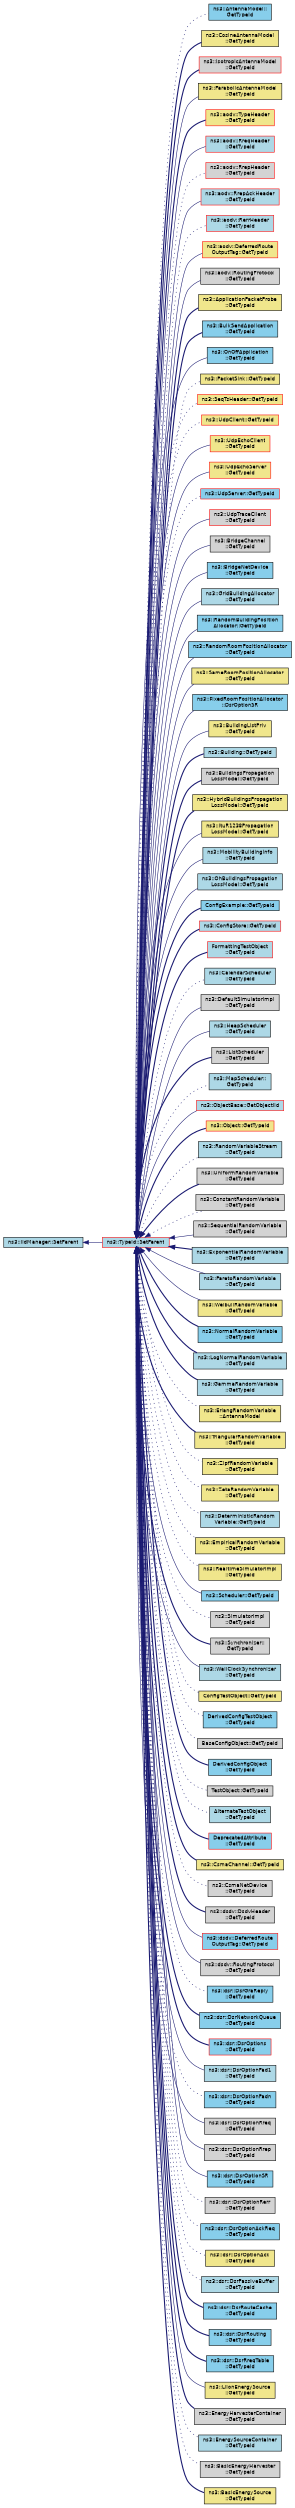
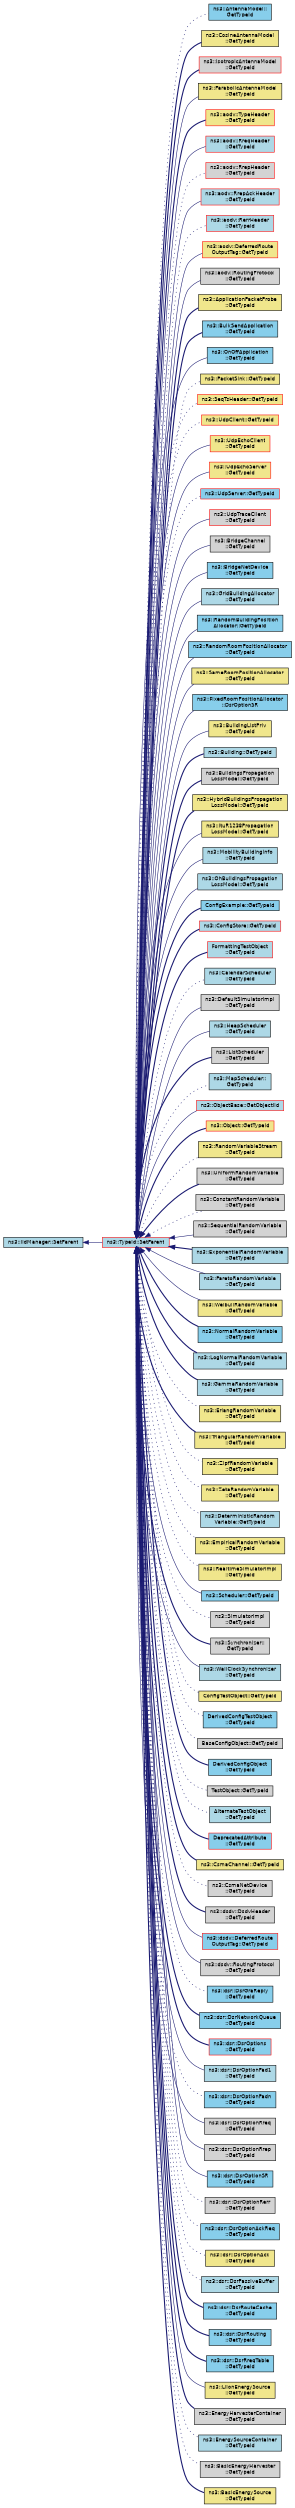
  digraph {
    rankdir=LR
    node [color=black fillcolor=khaki fontname=Helvetica fontsize=10 shape=record style=filled]
    edge [color=midnightblue dir=back fontname=Helvetica fontsize=10 labelfontname=Helvetica labelfontsize=10 style=solid]
    n1 [fillcolor=lightblue fontcolor=black height=0.2 label="ns3::IidManager::SetParent" width=0.4]
    n2 [color=red fillcolor=lightblue height=0.2 label="ns3::TypeId::SetParent" width=0.4]
    n3 [fillcolor=skyblue height=0.2 label="ns3::AntennaModel::\lGetTypeId" width=0.4]
    n4 [height=0.2 label="ns3::CosineAntennaModel\l::GetTypeId" width=0.4]
    n5 [color=red fillcolor=lightgrey height=0.2 label="ns3::IsotropicAntennaModel\l::GetTypeId" width=0.4]
    n6 [height=0.2 label="ns3::ParabolicAntennaModel\l::GetTypeId" width=0.4]
    n7 [color=red height=0.2 label="ns3::aodv::TypeHeader\l::GetTypeId" width=0.4]
    n8 [color=red fillcolor=lightblue height=0.2 label="ns3::aodv::RreqHeader\l::GetTypeId" width=0.4]
    n9 [color=red fillcolor=lightgrey height=0.2 label="ns3::aodv::RrepHeader\l::GetTypeId" width=0.4]
    n10 [color=red fillcolor=lightblue height=0.2 label="ns3::aodv::RrepAckHeader\l::GetTypeId" width=0.4]
    n11 [color=red fillcolor=lightblue height=0.2 label="ns3::aodv::RerrHeader\l::GetTypeId" width=0.4]
    n12 [color=red height=0.2 label="ns3::aodv::DeferredRoute\lOutputTag::GetTypeId" width=0.4]
    n13 [fillcolor=lightgrey height=0.2 label="ns3::aodv::RoutingProtocol\l::GetTypeId" width=0.4]
    n14 [height=0.2 label="ns3::ApplicationPacketProbe\l::GetTypeId" width=0.4]
    n15 [fillcolor=skyblue height=0.2 label="ns3::BulkSendApplication\l::GetTypeId" width=0.4]
    n16 [fillcolor=skyblue height=0.2 label="ns3::OnOffApplication\l::GetTypeId" width=0.4]
    n17 [height=0.2 label="ns3::PacketSink::GetTypeId" width=0.4]
    n18 [color=red height=0.2 label="ns3::SeqTsHeader::GetTypeId" width=0.4]
    n19 [color=red height=0.2 label="ns3::UdpClient::GetTypeId" width=0.4]
    n20 [color=red height=0.2 label="ns3::UdpEchoClient\l::GetTypeId" width=0.4]
    n21 [color=red height=0.2 label="ns3::UdpEchoServer\l::GetTypeId" width=0.4]
    n22 [color=red fillcolor=skyblue height=0.2 label="ns3::UdpServer::GetTypeId" width=0.4]
    n23 [color=red fillcolor=lightgrey height=0.2 label="ns3::UdpTraceClient\l::GetTypeId" width=0.4]
    n24 [fillcolor=lightgrey height=0.2 label="ns3::BridgeChannel\l::GetTypeId" width=0.4]
    n25 [fillcolor=skyblue height=0.2 label="ns3::BridgeNetDevice\l::GetTypeId" width=0.4]
    n26 [fillcolor=lightblue height=0.2 label="ns3::GridBuildingAllocator\l::GetTypeId" width=0.4]
    n27 [fillcolor=skyblue height=0.2 label="ns3::RandomBuildingPosition\lAllocator::GetTypeId" width=0.4]
    n28 [fillcolor=skyblue height=0.2 label="ns3::RandomRoomPositionAllocator\l::GetTypeId" width=0.4]
    n29 [height=0.2 label="ns3::SameRoomPositionAllocator\l::GetTypeId" width=0.4]
    n30 [fillcolor=skyblue height=0.2 label="ns3::FixedRoomPositionAllocator\l::DsrOptionSR" width=0.4]
    n31 [height=0.2 label="ns3::BuildingListPriv\l::GetTypeId" width=0.4]
    n32 [fillcolor=lightblue height=0.2 label="ns3::Building::GetTypeId" width=0.4]
    n33 [fillcolor=lightgrey height=0.2 label="ns3::BuildingsPropagation\lLossModel::GetTypeId" width=0.4]
    n34 [height=0.2 label="ns3::HybridBuildingsPropagation\lLossModel::GetTypeId" width=0.4]
    n35 [height=0.2 label="ns3::ItuR1238Propagation\lLossModel::GetTypeId" width=0.4]
    n36 [fillcolor=lightblue height=0.2 label="ns3::MobilityBuildingInfo\l::GetTypeId" width=0.4]
    n37 [fillcolor=lightblue height=0.2 label="ns3::OhBuildingsPropagation\lLossModel::GetTypeId" width=0.4]
    n38 [fillcolor=skyblue height=0.2 label="ConfigExample::GetTypeId" width=0.4]
    n39 [color=red fillcolor=lightblue height=0.2 label="ns3::ConfigStore::GetTypeId" width=0.4]
    n40 [color=red fillcolor=lightblue height=0.2 label="FormattingTestObject\l::GetTypeId" width=0.4]
    n41 [fillcolor=lightblue height=0.2 label="ns3::CalendarScheduler\l::GetTypeId" width=0.4]
    n42 [fillcolor=lightgrey height=0.2 label="ns3::DefaultSimulatorImpl\l::GetTypeId" width=0.4]
    n43 [fillcolor=lightblue height=0.2 label="ns3::HeapScheduler\l::GetTypeId" width=0.4]
    n44 [fillcolor=lightgrey height=0.2 label="ns3::ListScheduler\l::GetTypeId" width=0.4]
    n45 [fillcolor=lightblue height=0.2 label="ns3::MapScheduler::\lGetTypeId" width=0.4]
    n46 [color=red fillcolor=lightblue height=0.2 label="ns3::ObjectBase::GetObjectIid" width=0.4]
    n47 [color=red height=0.2 label="ns3::Object::GetTypeId" width=0.4]
-   n48 [fillcolor=lightblue height=0.2 label="ns3::RandomVariableStream\l::GetTypeId" width=0.4]
+   n48 [height=0.2 label="ns3::RandomVariableStream\l::GetTypeId" width=0.4]
    n49 [fillcolor=lightgrey height=0.2 label="ns3::UniformRandomVariable\l::GetTypeId" width=0.4]
    n50 [fillcolor=lightgrey height=0.2 label="ns3::ConstantRandomVariable\l::GetTypeId" width=0.4]
    n51 [fillcolor=lightgrey height=0.2 label="ns3::SequentialRandomVariable\l::GetTypeId" width=0.4]
    n52 [fillcolor=lightblue height=0.2 label="ns3::ExponentialRandomVariable\l::GetTypeId" width=0.4]
    n53 [fillcolor=lightblue height=0.2 label="ns3::ParetoRandomVariable\l::GetTypeId" width=0.4]
    n54 [height=0.2 label="ns3::WeibullRandomVariable\l::GetTypeId" width=0.4]
    n55 [fillcolor=skyblue height=0.2 label="ns3::NormalRandomVariable\l::GetTypeId" width=0.4]
    n56 [fillcolor=lightblue height=0.2 label="ns3::LogNormalRandomVariable\l::GetTypeId" width=0.4]
    n57 [fillcolor=lightblue height=0.2 label="ns3::GammaRandomVariable\l::GetTypeId" width=0.4]
-   n58 [height=0.2 label="ns3::ErlangRandomVariable\l::AntennaModel" width=0.4]
+   n58 [height=0.2 label="ns3::ErlangRandomVariable\l::GetTypeId" width=0.4]
    n59 [height=0.2 label="ns3::TriangularRandomVariable\l::GetTypeId" width=0.4]
    n60 [height=0.2 label="ns3::ZipfRandomVariable\l::GetTypeId" width=0.4]
    n61 [height=0.2 label="ns3::ZetaRandomVariable\l::GetTypeId" width=0.4]
    n62 [fillcolor=lightblue height=0.2 label="ns3::DeterministicRandom\lVariable::GetTypeId" width=0.4]
    n63 [height=0.2 label="ns3::EmpiricalRandomVariable\l::GetTypeId" width=0.4]
    n64 [height=0.2 label="ns3::RealtimeSimulatorImpl\l::GetTypeId" width=0.4]
    n65 [fillcolor=skyblue height=0.2 label="ns3::Scheduler::GetTypeId" width=0.4]
    n66 [fillcolor=lightgrey height=0.2 label="ns3::SimulatorImpl\l::GetTypeId" width=0.4]
    n67 [fillcolor=lightgrey height=0.2 label="ns3::Synchronizer::\lGetTypeId" width=0.4]
    n68 [fillcolor=lightblue height=0.2 label="ns3::WallClockSynchronizer\l::GetTypeId" width=0.4]
    n69 [height=0.2 label="ConfigTestObject::GetTypeId" width=0.4]
    n70 [fillcolor=skyblue height=0.2 label="DerivedConfigTestObject\l::GetTypeId" width=0.4]
    n71 [fillcolor=lightgrey height=0.2 label="BaseConfigObject::GetTypeId" width=0.4]
    n72 [fillcolor=skyblue height=0.2 label="DerivedConfigObject\l::GetTypeId" width=0.4]
    n73 [fillcolor=lightgrey height=0.2 label="TestObject::GetTypeId" width=0.4]
    n74 [fillcolor=lightblue height=0.2 label="AlternateTestObject\l::GetTypeId" width=0.4]
    n75 [color=red fillcolor=skyblue height=0.2 label="DeprecatedAttribute\l::GetTypeId" width=0.4]
    n76 [height=0.2 label="ns3::CsmaChannel::GetTypeId" width=0.4]
    n77 [fillcolor=lightgrey height=0.2 label="ns3::CsmaNetDevice\l::GetTypeId" width=0.4]
    n78 [fillcolor=lightgrey height=0.2 label="ns3::dsdv::DsdvHeader\l::GetTypeId" width=0.4]
    n79 [color=red fillcolor=skyblue height=0.2 label="ns3::dsdv::DeferredRoute\lOutputTag::GetTypeId" width=0.4]
    n80 [fillcolor=lightgrey height=0.2 label="ns3::dsdv::RoutingProtocol\l::GetTypeId" width=0.4]
    n81 [fillcolor=skyblue height=0.2 label="ns3::dsr::DsrGraReply\l::GetTypeId" width=0.4]
    n82 [fillcolor=skyblue height=0.2 label="ns3::dsr::DsrNetworkQueue\l::GetTypeId" width=0.4]
    n83 [color=red fillcolor=skyblue height=0.2 label="ns3::dsr::DsrOptions\l::GetTypeId" width=0.4]
    n84 [fillcolor=lightblue height=0.2 label="ns3::dsr::DsrOptionPad1\l::GetTypeId" width=0.4]
    n85 [fillcolor=skyblue height=0.2 label="ns3::dsr::DsrOptionPadn\l::GetTypeId" width=0.4]
    n86 [fillcolor=lightgrey height=0.2 label="ns3::dsr::DsrOptionRreq\l::GetTypeId" width=0.4]
    n87 [fillcolor=lightgrey height=0.2 label="ns3::dsr::DsrOptionRrep\l::GetTypeId" width=0.4]
    n88 [fillcolor=skyblue height=0.2 label="ns3::dsr::DsrOptionSR\l::GetTypeId" width=0.4]
    n89 [fillcolor=lightgrey height=0.2 label="ns3::dsr::DsrOptionRerr\l::GetTypeId" width=0.4]
    n90 [fillcolor=skyblue height=0.2 label="ns3::dsr::DsrOptionAckReq\l::GetTypeId" width=0.4]
    n91 [height=0.2 label="ns3::dsr::DsrOptionAck\l::GetTypeId" width=0.4]
    n92 [fillcolor=lightblue height=0.2 label="ns3::dsr::DsrPassiveBuffer\l::GetTypeId" width=0.4]
    n93 [fillcolor=skyblue height=0.2 label="ns3::dsr::DsrRouteCache\l::GetTypeId" width=0.4]
    n94 [fillcolor=skyblue height=0.2 label="ns3::dsr::DsrRouting\l::GetTypeId" width=0.4]
    n95 [fillcolor=skyblue height=0.2 label="ns3::dsr::DsrRreqTable\l::GetTypeId" width=0.4]
    n96 [height=0.2 label="ns3::LiIonEnergySource\l::GetTypeId" width=0.4]
    n97 [fillcolor=lightgrey height=0.2 label="ns3::EnergyHarvesterContainer\l::GetTypeId" width=0.4]
    n98 [fillcolor=lightblue height=0.2 label="ns3::EnergySourceContainer\l::GetTypeId" width=0.4]
    n99 [fillcolor=lightgrey height=0.2 label="ns3::BasicEnergyHarvester\l::GetTypeId" width=0.4]
    n100 [height=0.2 label="ns3::BasicEnergySource\l::GetTypeId" width=0.4]
    n1 -> n2
    n2 -> n3 [style=dotted]
    n2 -> n4 [style=bold]
    n2 -> n5 [style=bold]
    n2 -> n6
    n2 -> n7 [style=bold]
    n2 -> n8
    n2 -> n9 [style=dotted]
    n2 -> n10
    n2 -> n11 [style=dotted]
    n2 -> n12
    n2 -> n13
    n2 -> n14 [style=bold]
    n2 -> n15 [style=bold]
    n2 -> n16
    n2 -> n17 [style=dotted]
    n2 -> n18 [style=dotted]
    n2 -> n19 [style=dotted]
    n2 -> n20
    n2 -> n21
    n2 -> n22 [style=dotted]
    n2 -> n23
    n2 -> n24
    n2 -> n25
    n2 -> n26
    n2 -> n27
    n2 -> n28
    n2 -> n29
    n2 -> n30
    n2 -> n31
    n2 -> n32 [style=bold]
    n2 -> n33 [style=bold]
    n2 -> n34 [style=bold]
    n2 -> n35
    n2 -> n36
    n2 -> n37
    n2 -> n38 [style=bold]
    n2 -> n39 [style=bold]
    n2 -> n40 [style=bold]
    n2 -> n41 [style=dotted]
    n2 -> n42
    n2 -> n43
    n2 -> n44 [style=bold]
    n2 -> n45 [style=dotted]
    n2 -> n46
    n2 -> n47 [style=bold]
    n2 -> n48 [style=dotted]
    n2 -> n49 [style=bold]
    n2 -> n50 [style=dotted]
    n2 -> n51
    n2 -> n52 [style=bold]
    n2 -> n53
    n2 -> n54
    n2 -> n55 [style=bold]
    n2 -> n56 [style=bold]
    n2 -> n57 [style=bold]
    n2 -> n58 [style=dotted]
    n2 -> n59 [style=bold]
    n2 -> n60 [style=dotted]
    n2 -> n61 [style=dotted]
    n2 -> n62 [style=dotted]
    n2 -> n63 [style=dotted]
    n2 -> n64 [style=dotted]
    n2 -> n65
    n2 -> n66 [style=dotted]
    n2 -> n67 [style=bold]
    n2 -> n68
    n2 -> n69 [style=dotted]
    n2 -> n70 [style=dotted]
    n2 -> n71 [style=dotted]
    n2 -> n72 [style=bold]
    n2 -> n73 [style=dotted]
    n2 -> n74 [style=dotted]
    n2 -> n75 [style=bold]
    n2 -> n76 [style=bold]
    n2 -> n77 [style=dotted]
    n2 -> n78 [style=bold]
    n2 -> n79
    n2 -> n80
    n2 -> n81 [style=dotted]
    n2 -> n82 [style=bold]
    n2 -> n83 [style=bold]
    n2 -> n84
    n2 -> n85 [style=dotted]
    n2 -> n86
    n2 -> n87
    n2 -> n88
    n2 -> n89 [style=dotted]
    n2 -> n90 [style=dotted]
    n2 -> n91 [style=dotted]
    n2 -> n92 [style=dotted]
    n2 -> n93 [style=bold]
    n2 -> n94 [style=bold]
    n2 -> n95 [style=bold]
    n2 -> n96
    n2 -> n97 [style=bold]
    n2 -> n98 [style=dotted]
    n2 -> n99 [style=dotted]
    n2 -> n100 [style=bold]
  }
